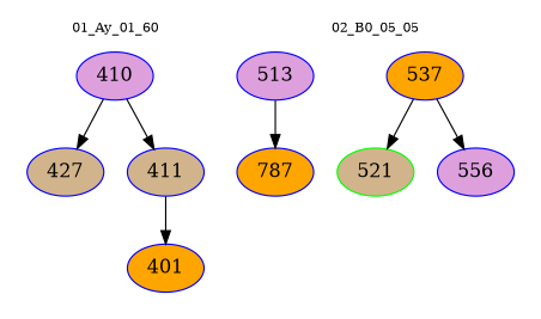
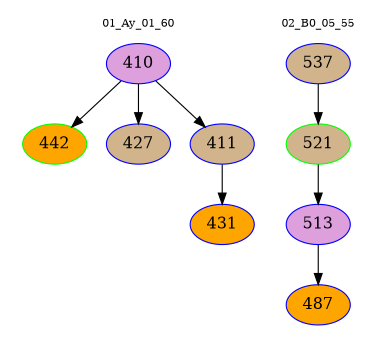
  digraph {
    node [color=blue fillcolor=tan style=filled]
    edge [color=black]
    n1 [fillcolor=plum label=410]
+   n2 [color=green fillcolor=orange label=442]
    n3 [label=427]
    n4 [label=411]
-   n5 [fillcolor=orange label=401]
-   n6 [fillcolor=orange label=537]
+   n5 [fillcolor=orange label=431]
+   n6 [label=537]
    n7 [color=green label=521]
-   n8 [fillcolor=plum label=556]
    n9 [fillcolor=plum label=513]
-   n10 [fillcolor=orange label=787]
+   n10 [fillcolor=orange label=487]
    subgraph cluster_1 {
      color=white
      fontsize=10
      label="01_Ay_01_60"
      n1
+     n2
      n3
      n4
      n5
    }
    subgraph cluster_2 {
      color=white
      fontsize=10
-     label="02_B0_05_05"
+     label="02_B0_05_55"
      n6
      n7
-     n8
      n9
      n10
    }
+   n1 -> n2
    n1 -> n3
    n1 -> n4
    n4 -> n5
    n6 -> n7
-   n6 -> n8
+   n7 -> n9
    n9 -> n10
  }
